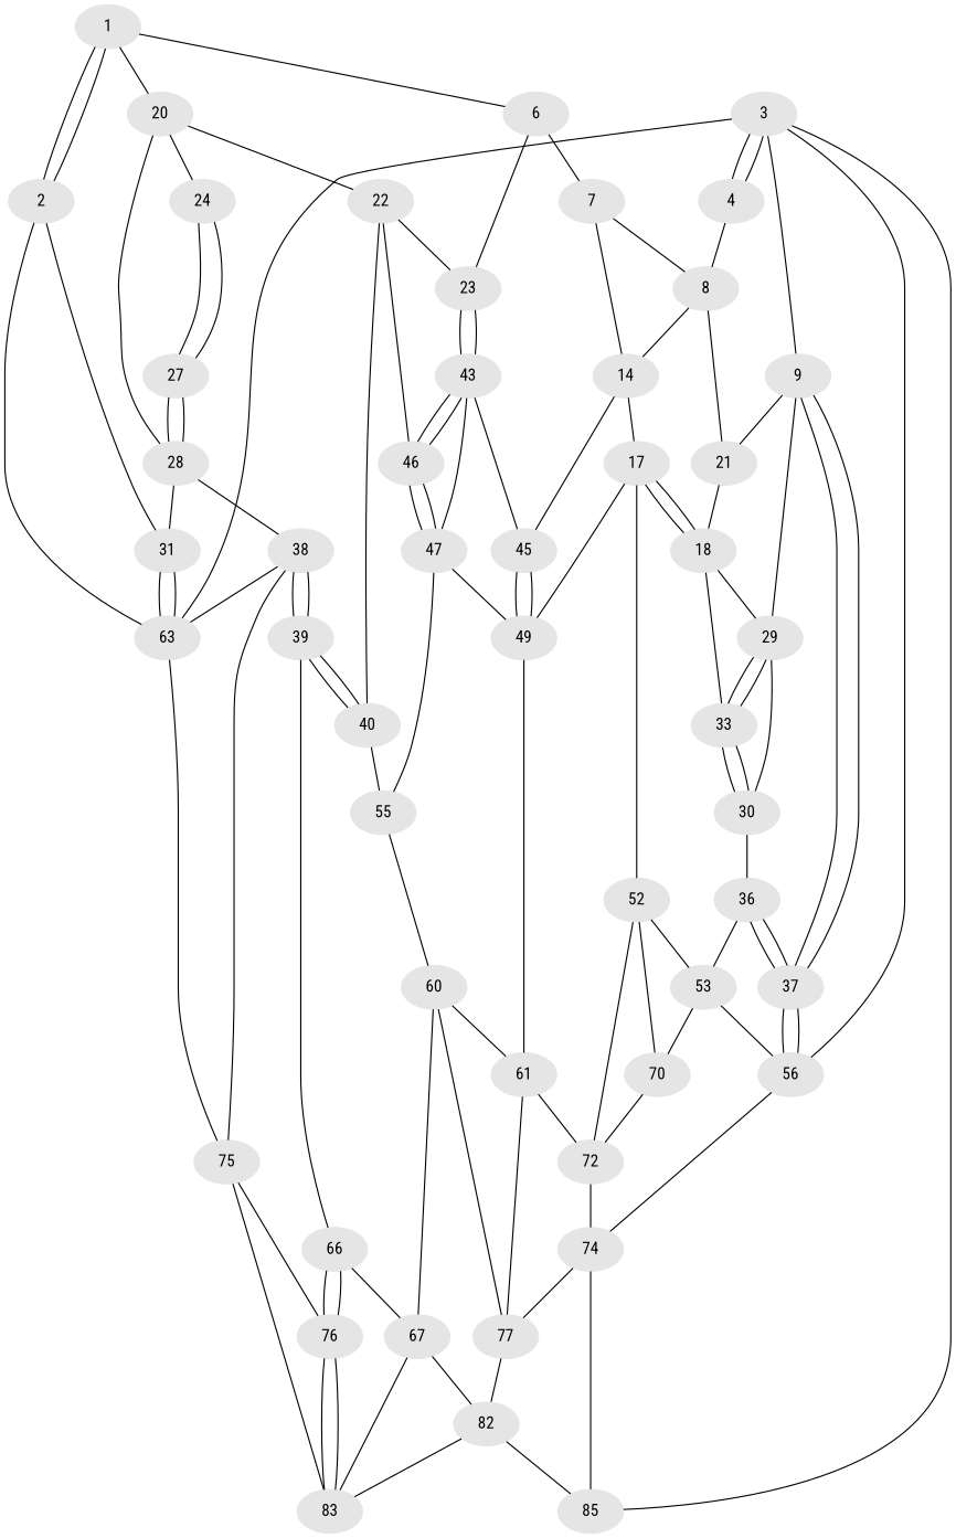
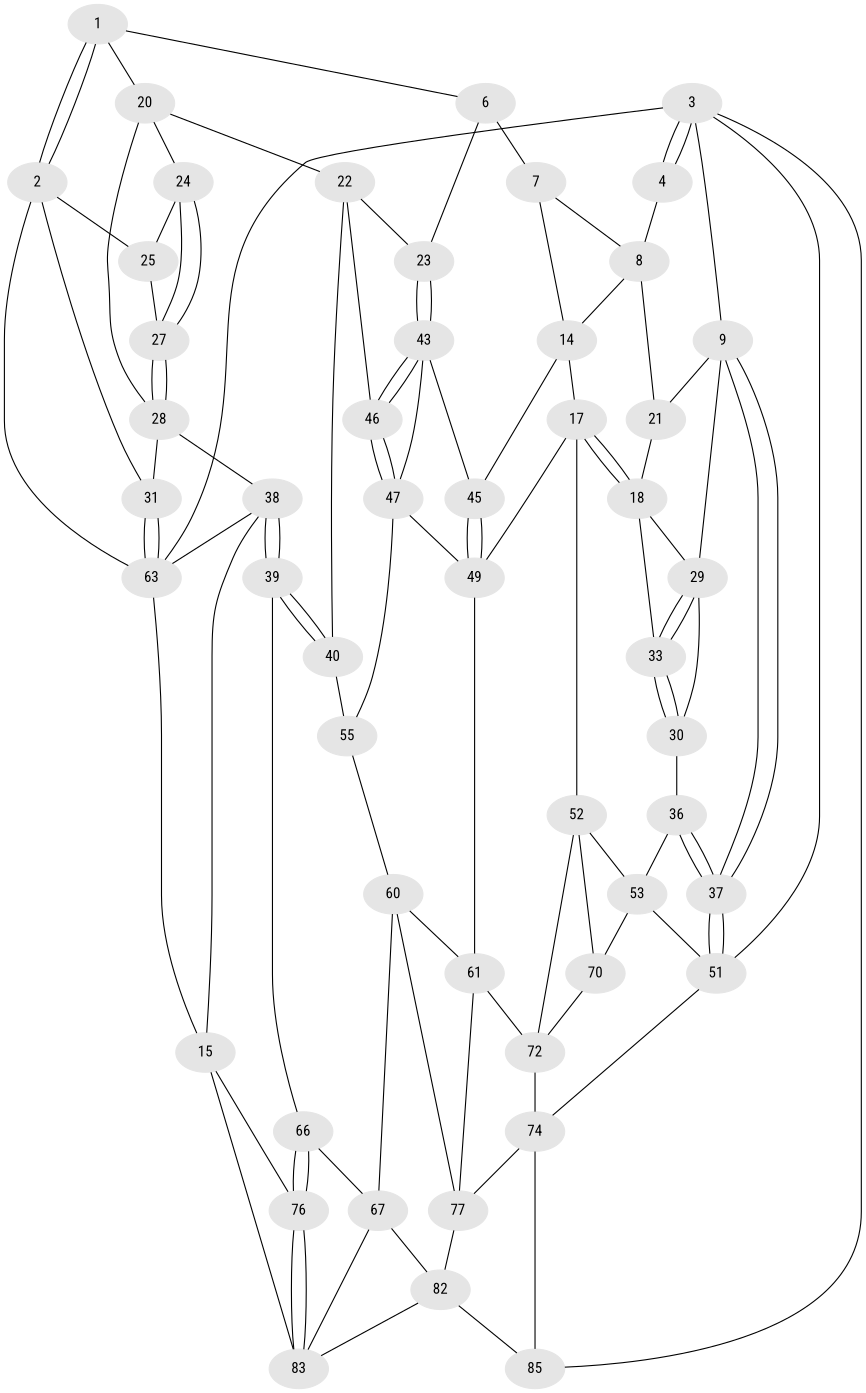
  graph {
    fontname="Roboto Condensed"
    node [color=gray90 fontname="Roboto Condensed" style=filled]
    edge [fontname="Roboto Condensed"]
    1 [super="+5"]
    2 [super="+26"]
    6 [super="+15"]
    20 [super="+21"]
+   25
    31
    63 [super="+65"]
    7 [super="+13"]
    23
    22 [super="+42"]
    24
    28 [super="+32"]
    3 [super="+58"]
    4
    9 [super="+10"]
-   56 [super="+57"]
+   56 [super="+57" label=51]
    85
    27
-   75 [super="+80"]
+   75 [super="+80" label=15]
    8 [super="+12"]
    n21 [label=21]
    29 [super="+30"]
    37
    74 [super="+78"]
    14 [super="+16"]
    43 [super="+44"]
    17 [super="+50"]
    45
    18 [super="+19"]
    33
    n31 [label=30 super="+35"]
    49 [super="+51"]
    52 [super="+69"]
    61 [super="+71"]
    53 [super="+62"]
    70
    72 [super="+73"]
    40 [super="+41"]
    46
    38 [super="+64"]
    55 [super="+59"]
    47 [super="+48"]
    39
    36 [super="+54"]
    66
    76
    83 [super="+86"]
    67 [super="+81"]
    60 [super="+68"]
    77 [super="+79"]
    82 [super="+84"]
    1 -- 2
    1 -- 2
    1 -- 6
    1 -- 20
+   2 -- 25
    2 -- 31
    2 -- 63
    6 -- 7 [weight=2]
    6 -- 23
    20 -- 22
    20 -- 24
    20 -- 28
+   25 -- 27
    31 -- 63
    31 -- 63
    63 -- 75
    7 -- 8
    7 -- 14
    23 -- 43
    23 -- 43
    22 -- 23
    22 -- 40
    22 -- 46
+   24 -- 25
    24 -- 27
    24 -- 27
    28 -- 31
    28 -- 38
    3 -- 63
    3 -- 4
    3 -- 4
    3 -- 9
    3 -- 56
    3 -- 85
    4 -- 8
    9 -- n21
    9 -- 29
    9 -- 37
    9 -- 37
    56 -- 74
    27 -- 28
    27 -- 28
    75 -- 76
    75 -- 83
    8 -- n21
    8 -- 14
    n21 -- 18
    29 -- 33
    29 -- 33
    29 -- n31
    37 -- 56
    37 -- 56
    74 -- 85
    74 -- 77
    14 -- 17
    14 -- 45
    43 -- 45
    43 -- 46
    43 -- 46
    43 -- 47
    17 -- 18
    17 -- 18
    17 -- 49
    17 -- 52
    45 -- 49
    45 -- 49
    18 -- 29
    18 -- 33
    33 -- n31
    33 -- n31
    n31 -- 36 [weight=2]
    49 -- 61
    52 -- 53
    52 -- 70
    52 -- 72
    61 -- 72
    61 -- 77
    53 -- 56
    53 -- 70
    70 -- 72
    72 -- 74
    40 -- 55 [weight=2]
    46 -- 47
    46 -- 47
    38 -- 63
    38 -- 75
    38 -- 39
    38 -- 39
    55 -- 60
    47 -- 49
    47 -- 55
    39 -- 40
    39 -- 40
    39 -- 66
    36 -- 37
    36 -- 37
    36 -- 53
    66 -- 76
    66 -- 76
    66 -- 67
    76 -- 83
    76 -- 83
    67 -- 83
    67 -- 82
    60 -- 61
    60 -- 67
    60 -- 77
    77 -- 82
    82 -- 85
    82 -- 83
  }
